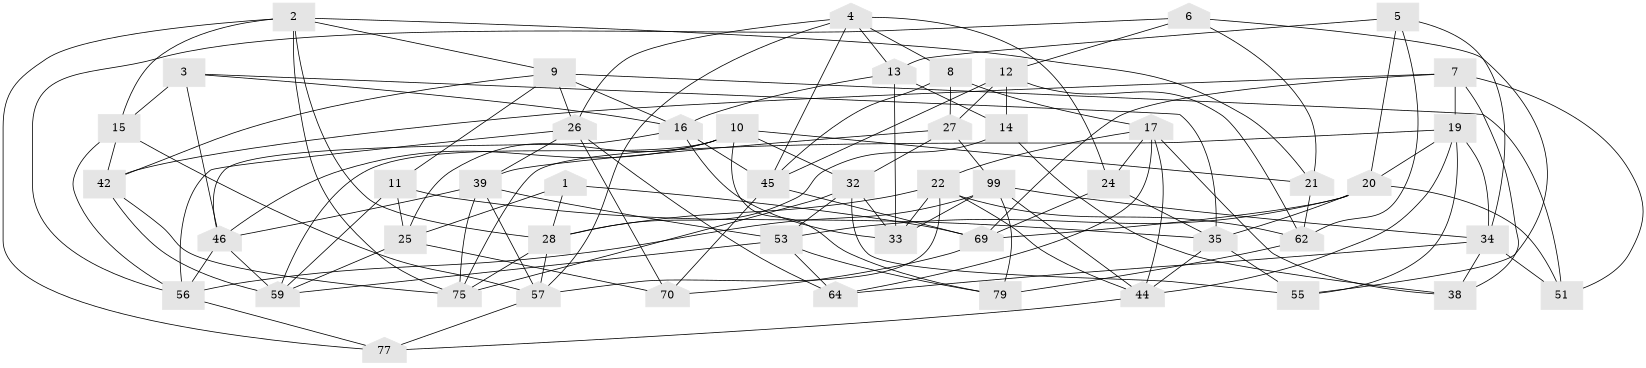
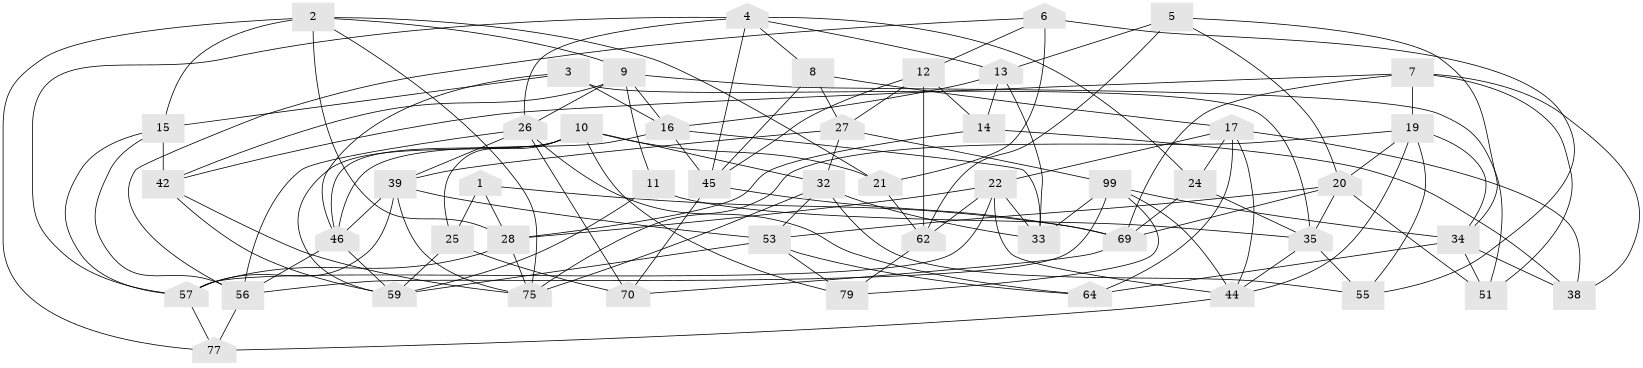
  graph {
    node [color=gray90 shape=box style=filled]
    25 [super="+31"]
    59 [shape=house super="+63"]
    70 [shape=house]
    1 [shape=house]
    28 [super="+65"]
    69 [shape=house super="+76"]
    75 [shape=house super="+82"]
    57 [shape=house super="+78"]
    2 [super="+40"]
    9 [super="+71"]
    15 [super="+52"]
    21 [shape=house]
    77 [shape=house]
    16 [shape=house super="+67"]
    26 [shape=house super="+30"]
    42 [super="+74"]
    51
    11
    56 [super="+61"]
    62 [shape=house super="+72"]
    3
    35 [shape=house super="+81"]
    46 [shape=house super="+83"]
    45 [super="+50"]
    33 [super="+37"]
    55
    44 [shape=house super="+49"]
    4 [shape=house super="+68"]
    8
    13 [shape=house super="+66"]
    24
    17 [shape=house super="+60"]
    27 [shape=house super="+36"]
    14
    64 [shape=house]
    39 [super="+73"]
    5
    20 [shape=house super="+47"]
    34 [super="+48"]
    53 [super="+54"]
    38
    79
    12 [super="+23"]
    6 [shape=house]
    19 [super="+43"]
    7
    22 [super="+41"]
    32 [super="+58"]
    n49 [label=99 super="+80"]
    10 [super="+18"]
    25 -- 59
    25 -- 70
    1 -- 25 [weight=2]
    1 -- 28
    1 -- 69
    28 -- 75
    28 -- 57
    69 -- 70
    57 -- 77
    2 -- 28
    2 -- 75
    2 -- 9
    2 -- 15
    2 -- 21
    2 -- 77
    9 -- 16
    9 -- 26
    9 -- 42
    9 -- 51
    9 -- 11
    15 -- 57
    15 -- 42 [weight=2]
    15 -- 56
    21 -- 62
    16 -- 46
    16 -- 45
    16 -- 33
    26 -- 70
    26 -- 56
    26 -- 64
    26 -- 39
    42 -- 59
    42 -- 75
-   11 -- 25
    11 -- 59
    11 -- 35
    56 -- 77
    62 -- 79
    3 -- 15
    3 -- 16
    3 -- 35
    3 -- 46
    35 -- 55
    35 -- 44
    46 -- 59
    46 -- 56
    45 -- 70
    45 -- 69
    44 -- 77
    4 -- 57
    4 -- 26
    4 -- 45
    4 -- 8
    4 -- 13
    4 -- 24
    8 -- 45
    8 -- 17
    8 -- 27
    13 -- 16
    13 -- 33 [weight=2]
    13 -- 14
    24 -- 69
    24 -- 35
    17 -- 44
    17 -- 24
    17 -- 64
    17 -- 38
    17 -- 22
    27 -- 39
    27 -- 32
    27 -- n49
    14 -- 28
    14 -- 38
    39 -- 75
    39 -- 57
    39 -- 46
    39 -- 53
    5 -- 62
    5 -- 13
    5 -- 20
    5 -- 34
    20 -- 69
    20 -- 51
    20 -- 35
    20 -- 53
    34 -- 51
    34 -- 64
    34 -- 38
    53 -- 59
    53 -- 64
    53 -- 79
    12 -- 62 [weight=2]
    12 -- 45
    12 -- 27
    12 -- 14
    6 -- 21
    6 -- 56
    6 -- 55
    6 -- 12
    19 -- 75
    19 -- 55
    19 -- 44
    19 -- 20
    19 -- 34
    7 -- 69
    7 -- 42
    7 -- 51
    7 -- 38
    7 -- 19
    22 -- 28
    22 -- 57
    22 -- 62
    22 -- 33
    22 -- 44
    32 -- 75
    32 -- 33
    32 -- 55
    32 -- 53
    n49 -- 56
    n49 -- 33
    n49 -- 44
    n49 -- 34
    n49 -- 79
    10 -- 25
    10 -- 59
    10 -- 21
    10 -- 46
    10 -- 79
    10 -- 32
  }
